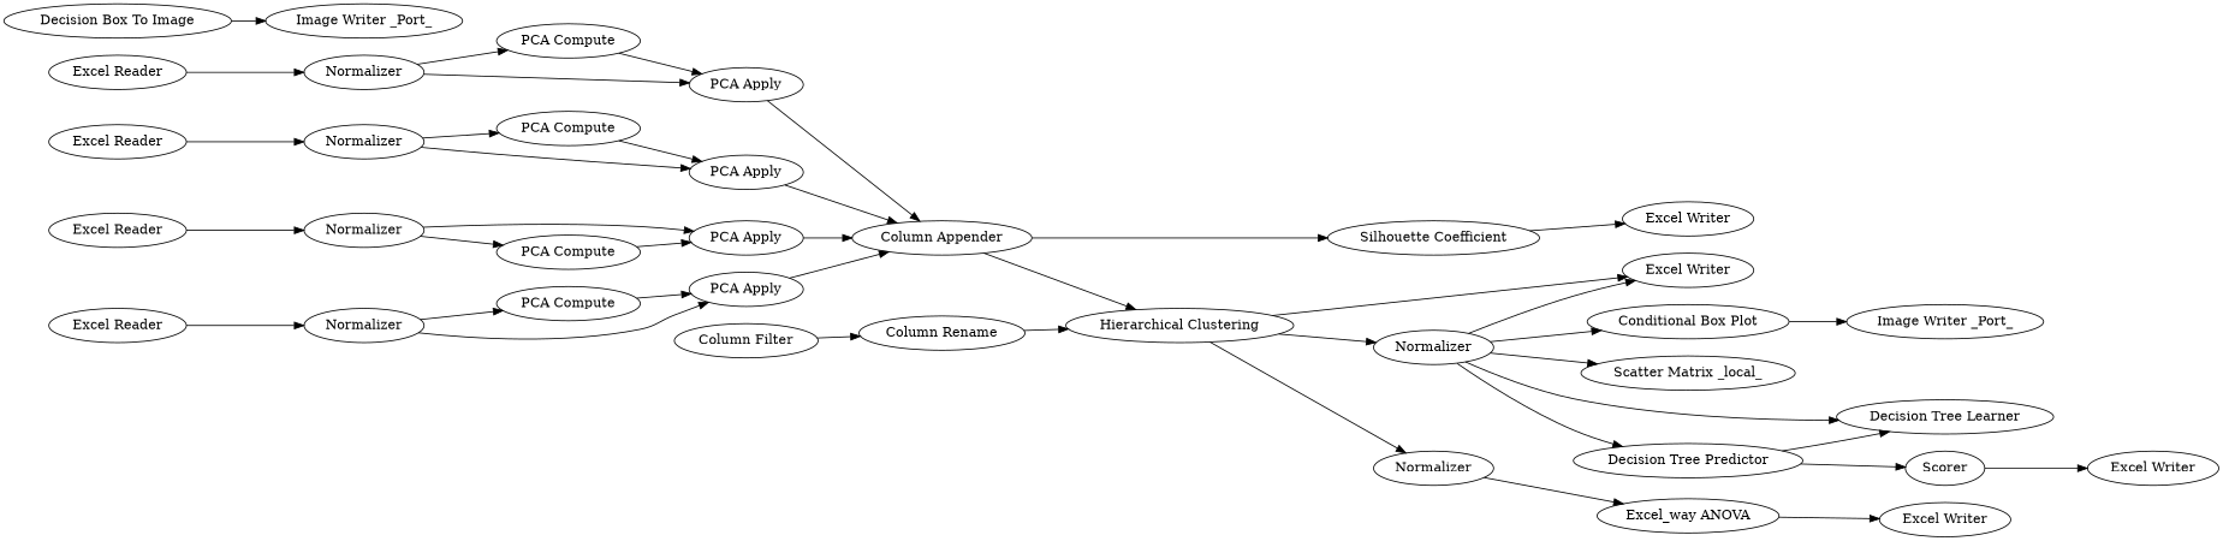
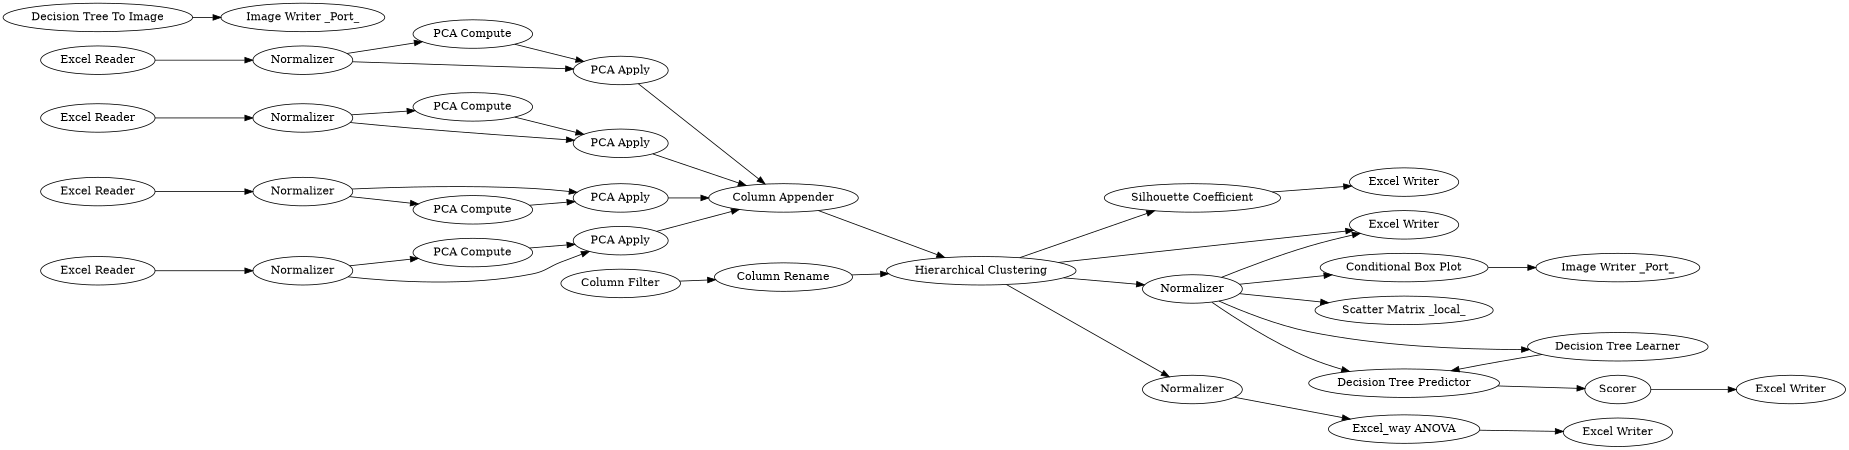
  digraph {
    rankdir=LR
    n1 [label="Hierarchical Clustering"]
    n2 [label="Excel Writer"]
    n3 [label=Normalizer]
    n4 [label=Normalizer]
    n5 [label="Silhouette Coefficient"]
    n6 [label="Decision Tree Predictor"]
    n7 [label="Decision Tree Learner"]
    n8 [label="Conditional Box Plot"]
    n9 [label="Scatter Matrix _local_"]
    n10 [label="Excel_way ANOVA"]
    n11 [label="Excel Writer"]
    n12 [label="PCA Compute"]
    n13 [label="PCA Apply"]
    n14 [label="Column Appender"]
    n15 [label="Column Filter"]
    n16 [label="Column Rename"]
    n17 [label=Scorer]
    n18 [label="Image Writer _Port_"]
    n19 [label="Excel Writer"]
-   n20 [label="Decision Box To Image"]
+   n20 [label="Decision Tree To Image"]
    n21 [label="Image Writer _Port_"]
    n22 [label="PCA Compute"]
    n23 [label="PCA Apply"]
    n24 [label=Normalizer]
    n25 [label=Normalizer]
    n26 [label="PCA Apply"]
    n27 [label="PCA Compute"]
    n28 [label=Normalizer]
    n29 [label="PCA Compute"]
    n30 [label="PCA Apply"]
    n31 [label="Excel Reader"]
    n32 [label=Normalizer]
    n33 [label="Excel Writer"]
    n34 [label="Excel Reader"]
    n35 [label="Excel Reader"]
    n36 [label="Excel Reader"]
    n1 -> n2
    n1 -> n3
    n1 -> n4
-   n14 -> n5
+   n1 -> n5
    n3 -> n2
    n3 -> n6
    n3 -> n7
    n3 -> n8
    n3 -> n9
    n4 -> n10
    n5 -> n11
    n6 -> n17
-   n6 -> n7
+   n7 -> n6
    n8 -> n18
    n10 -> n33
    n12 -> n13
    n13 -> n14
    n14 -> n1
    n15 -> n16
    n16 -> n1
    n17 -> n19
    n20 -> n21
    n22 -> n23
    n23 -> n14
    n24 -> n22
    n24 -> n23
    n25 -> n26
    n25 -> n27
    n26 -> n14
    n27 -> n26
    n28 -> n12
    n28 -> n13
    n29 -> n30
    n30 -> n14
    n31 -> n32
    n32 -> n29
    n32 -> n30
    n34 -> n24
    n35 -> n28
    n36 -> n25
  }
